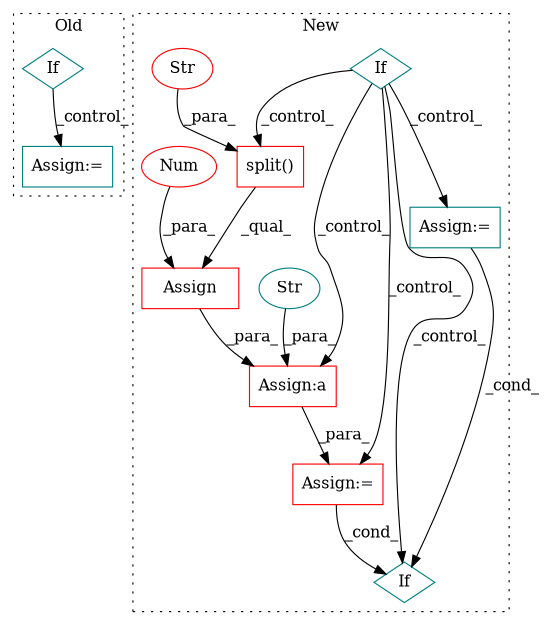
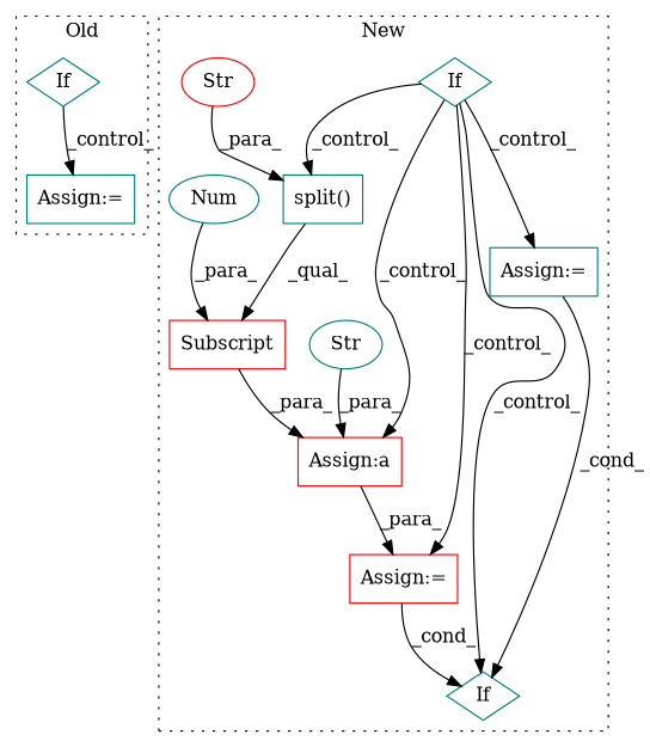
  digraph {
    node [a=96 color=teal l=3 shape=box]
    n1 [label=If s=5816 shape=diamond]
    n2 [a=68 label="Assign:=" s=5848]
-   n3 [a=75 color=red l="8,1" label="split()" s="5080,5091"]
+   n3 [a=75 l="8,1" label="split()" s="5080,5091"]
    n4 [a=66 color=red label=Str s=5088 shape=ellipse]
    n5 [a=68 color=red label="Assign:=" s=5076]
    n6 [label=If s=5039 shape=diamond]
    n7 [a=68 label="Assign:=" s=5277]
-   n8 [a=63 color=red l="15,0" label=Assign s="5080,0"]
-   n9 [a=76 color=red l=1 label=Num s=5093 shape=ellipse]
+   n8 [a=63 color=red l="15,0" label=Subscript s="5080,0"]
+   n9 [a=76 l=1 label=Num s=5093 shape=ellipse]
    n10 [label=If s=5309 shape=diamond]
    n11 [a=82 color=red label="Assign:a" s=5095]
    n12 [a=66 label=Str s=5098 shape=ellipse]
    subgraph cluster_1 {
      label=Old
      style=dotted
      n1
      n2
    }
    subgraph cluster_2 {
      label=New
      style=dotted
      n3
      n4
      n5
      n6
      n7
      n8
      n9
      n10
      n11
      n12
    }
    n1 -> n2 [label=_control_]
    n3 -> n8 [label=_qual_]
    n4 -> n3 [label=_para_]
    n5 -> n10 [label=_cond_]
    n6 -> n3 [label=_control_]
    n6 -> n5 [label=_control_]
    n6 -> n7 [label=_control_]
    n6 -> n10 [label=_control_]
    n6 -> n11 [label=_control_]
    n7 -> n10 [label=_cond_]
    n8 -> n11 [label=_para_]
    n9 -> n8 [label=_para_]
    n11 -> n5 [label=_para_]
    n12 -> n11 [label=_para_]
  }
